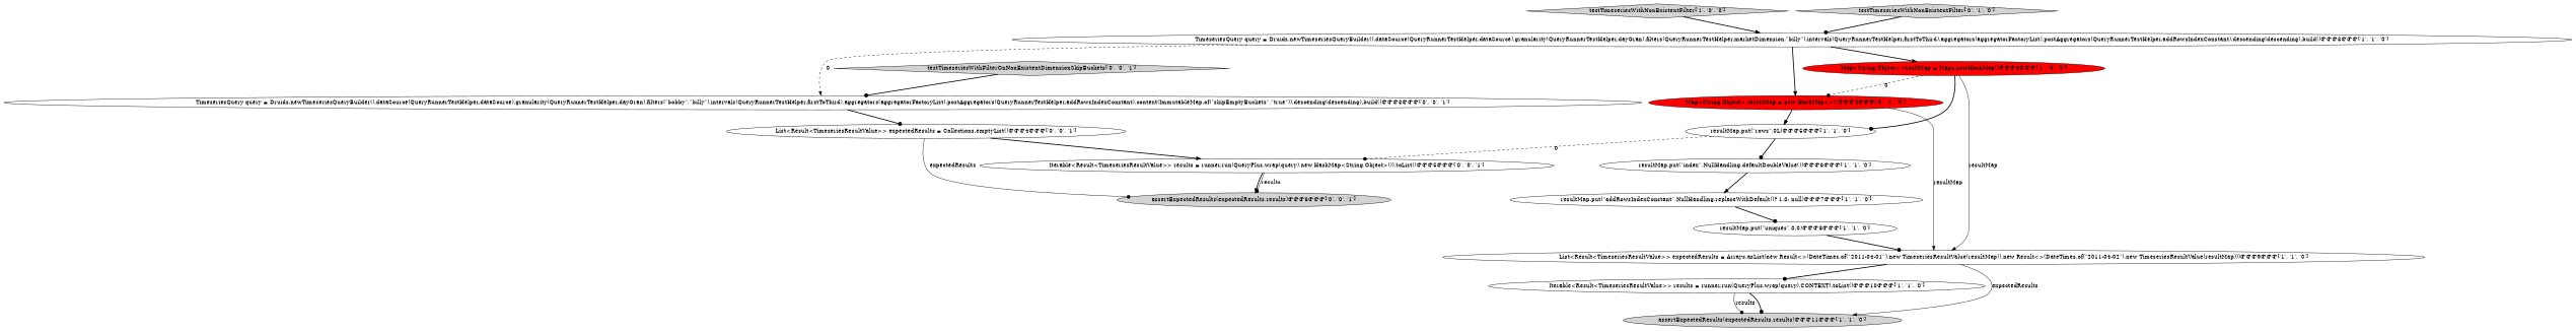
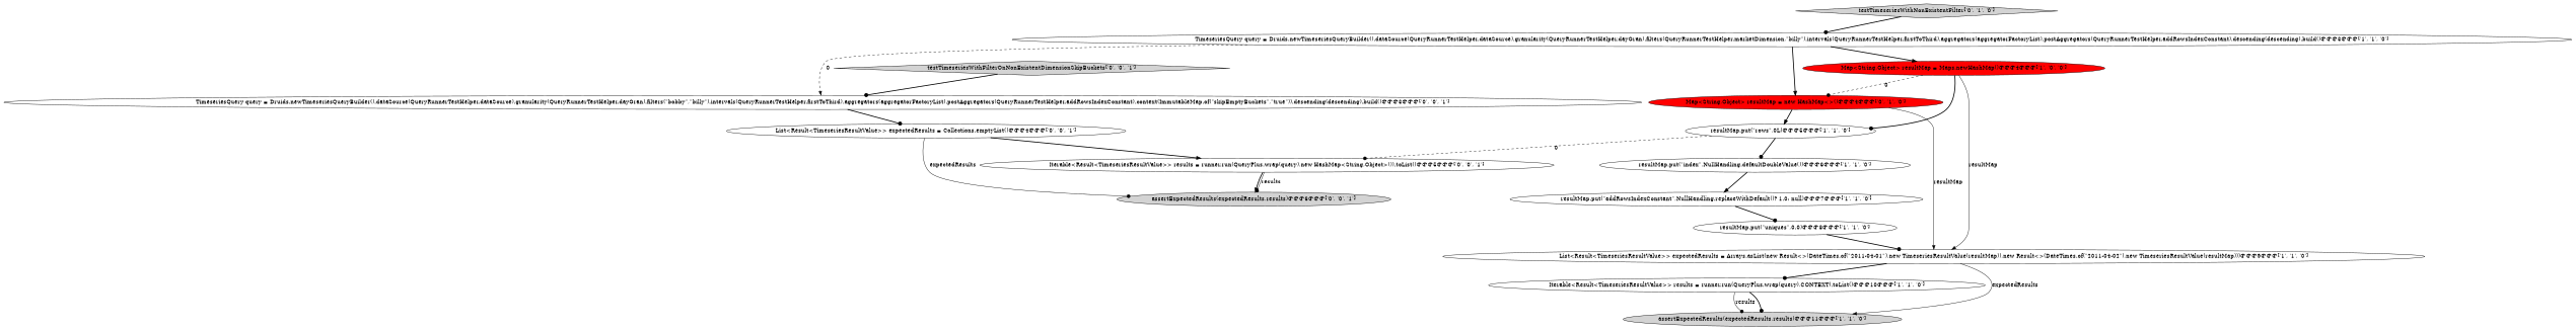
  digraph {
    node [fillcolor=white shape=ellipse style=filled]
    edge [style=bold arrowhead=dot]
    n1 [label="resultMap.put(\"rows\",0L)@@@5@@@['1', '1', '0']"]
    n2 [label="Iterable<Result<TimeseriesResultValue>> results = runner.run(QueryPlus.wrap(query),new HashMap<String,Object>()).toList()@@@5@@@['0', '0', '1']"]
    n3 [label="resultMap.put(\"index\",NullHandling.defaultDoubleValue())@@@6@@@['1', '1', '0']"]
    n4 [fillcolor=lightgray label="assertExpectedResults(expectedResults,results)@@@6@@@['0', '0', '1']"]
    n5 [fillcolor=lightgray label="testTimeseriesWithFilterOnNonExistentDimensionSkipBuckets['0', '0', '1']" shape=diamond]
    n6 [label="TimeseriesQuery query = Druids.newTimeseriesQueryBuilder().dataSource(QueryRunnerTestHelper.dataSource).granularity(QueryRunnerTestHelper.dayGran).filters(\"bobby\",\"billy\").intervals(QueryRunnerTestHelper.firstToThird).aggregators(aggregatorFactoryList).postAggregators(QueryRunnerTestHelper.addRowsIndexConstant).context(ImmutableMap.of(\"skipEmptyBuckets\",\"true\")).descending(descending).build()@@@3@@@['0', '0', '1']"]
    n7 [fillcolor=lightgray label="assertExpectedResults(expectedResults,results)@@@11@@@['1', '1', '0']"]
    n8 [label="List<Result<TimeseriesResultValue>> expectedResults = Collections.emptyList()@@@4@@@['0', '0', '1']"]
    n9 [label="Iterable<Result<TimeseriesResultValue>> results = runner.run(QueryPlus.wrap(query),CONTEXT).toList()@@@10@@@['1', '1', '0']"]
    n10 [label="resultMap.put(\"addRowsIndexConstant\",NullHandling.replaceWithDefault()? 1.0: null)@@@7@@@['1', '1', '0']"]
    n11 [label="resultMap.put(\"uniques\",0.0)@@@8@@@['1', '1', '0']"]
    n12 [label="List<Result<TimeseriesResultValue>> expectedResults = Arrays.asList(new Result<>(DateTimes.of(\"2011-04-01\"),new TimeseriesResultValue(resultMap)),new Result<>(DateTimes.of(\"2011-04-02\"),new TimeseriesResultValue(resultMap)))@@@9@@@['1', '1', '0']"]
-   n13 [fillcolor=lightgray label="testTimeseriesWithNonExistentFilter['1', '0', '0']" shape=diamond]
    n14 [label="TimeseriesQuery query = Druids.newTimeseriesQueryBuilder().dataSource(QueryRunnerTestHelper.dataSource).granularity(QueryRunnerTestHelper.dayGran).filters(QueryRunnerTestHelper.marketDimension,\"billy\").intervals(QueryRunnerTestHelper.firstToThird).aggregators(aggregatorFactoryList).postAggregators(QueryRunnerTestHelper.addRowsIndexConstant).descending(descending).build()@@@3@@@['1', '1', '0']"]
    n15 [fillcolor=red label="Map<String,Object> resultMap = Maps.newHashMap()@@@4@@@['1', '0', '0']"]
    n16 [fillcolor=red label="Map<String,Object> resultMap = new HashMap<>()@@@4@@@['0', '1', '0']"]
    n17 [fillcolor=lightgray label="testTimeseriesWithNonExistentFilter['0', '1', '0']" shape=diamond]
    n1 -> n2 [label=0 style=dashed]
    n1 -> n3
    n2 -> n4 [arrowhead=normal]
    n2 -> n4 [label=results style=solid]
    n3 -> n10 [arrowhead=normal]
    n5 -> n6
    n6 -> n8
    n8 -> n2 [arrowhead=normal]
    n8 -> n4 [label=expectedResults style=solid]
    n9 -> n7
    n9 -> n7 [label=results style=solid]
    n10 -> n11
    n11 -> n12
    n12 -> n7 [label=expectedResults style=solid arrowhead=normal]
    n12 -> n9
-   n13 -> n14 [arrowhead=normal]
    n14 -> n6 [label=0 style=dashed arrowhead=normal]
    n14 -> n15 [arrowhead=normal]
    n14 -> n16 [arrowhead=normal]
    n15 -> n1
    n15 -> n12 [label=resultMap style=solid arrowhead=normal]
    n15 -> n16 [label=0 style=dashed]
    n16 -> n1 [arrowhead=normal]
    n16 -> n12 [label=resultMap style=solid arrowhead=normal]
    n17 -> n14
  }
